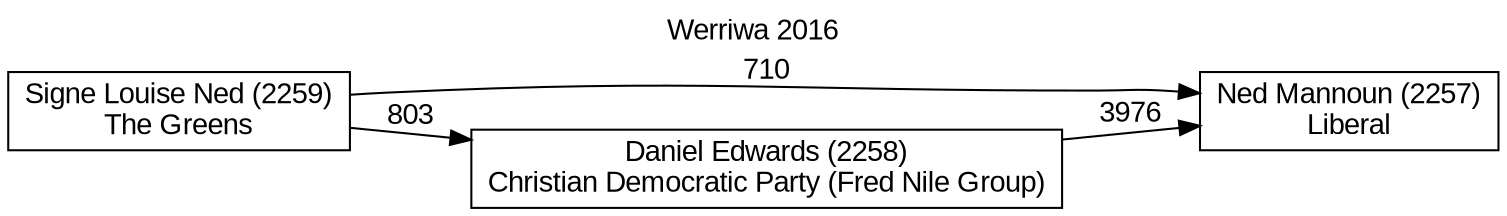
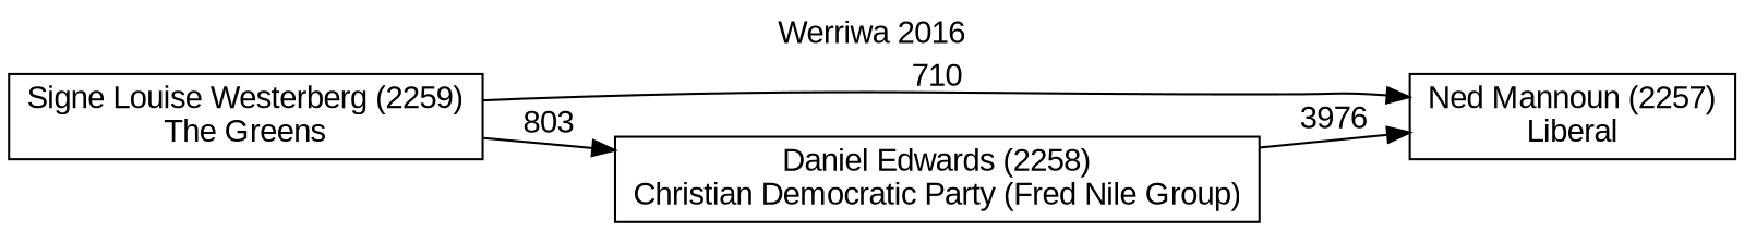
  digraph {
    label="Werriwa 2016"
    labelloc=t
    mclimit=10
    rankdir=LR
    fontname="Liberation Sans"
    node [shape=box fontname="Liberation Sans"]
    edge [fontname="Liberation Sans"]
    n1 [label="Ned Mannoun (2257)\nLiberal"]
    n2 [label="Daniel Edwards (2258)\nChristian Democratic Party (Fred Nile Group)"]
-   n3 [label="Signe Louise Ned (2259)\nThe Greens"]
+   n3 [label="Signe Louise Westerberg (2259)\nThe Greens"]
    n2 -> n1 [label=3976]
    n3 -> n1 [label=710]
    n3 -> n2 [label=803]
  }
